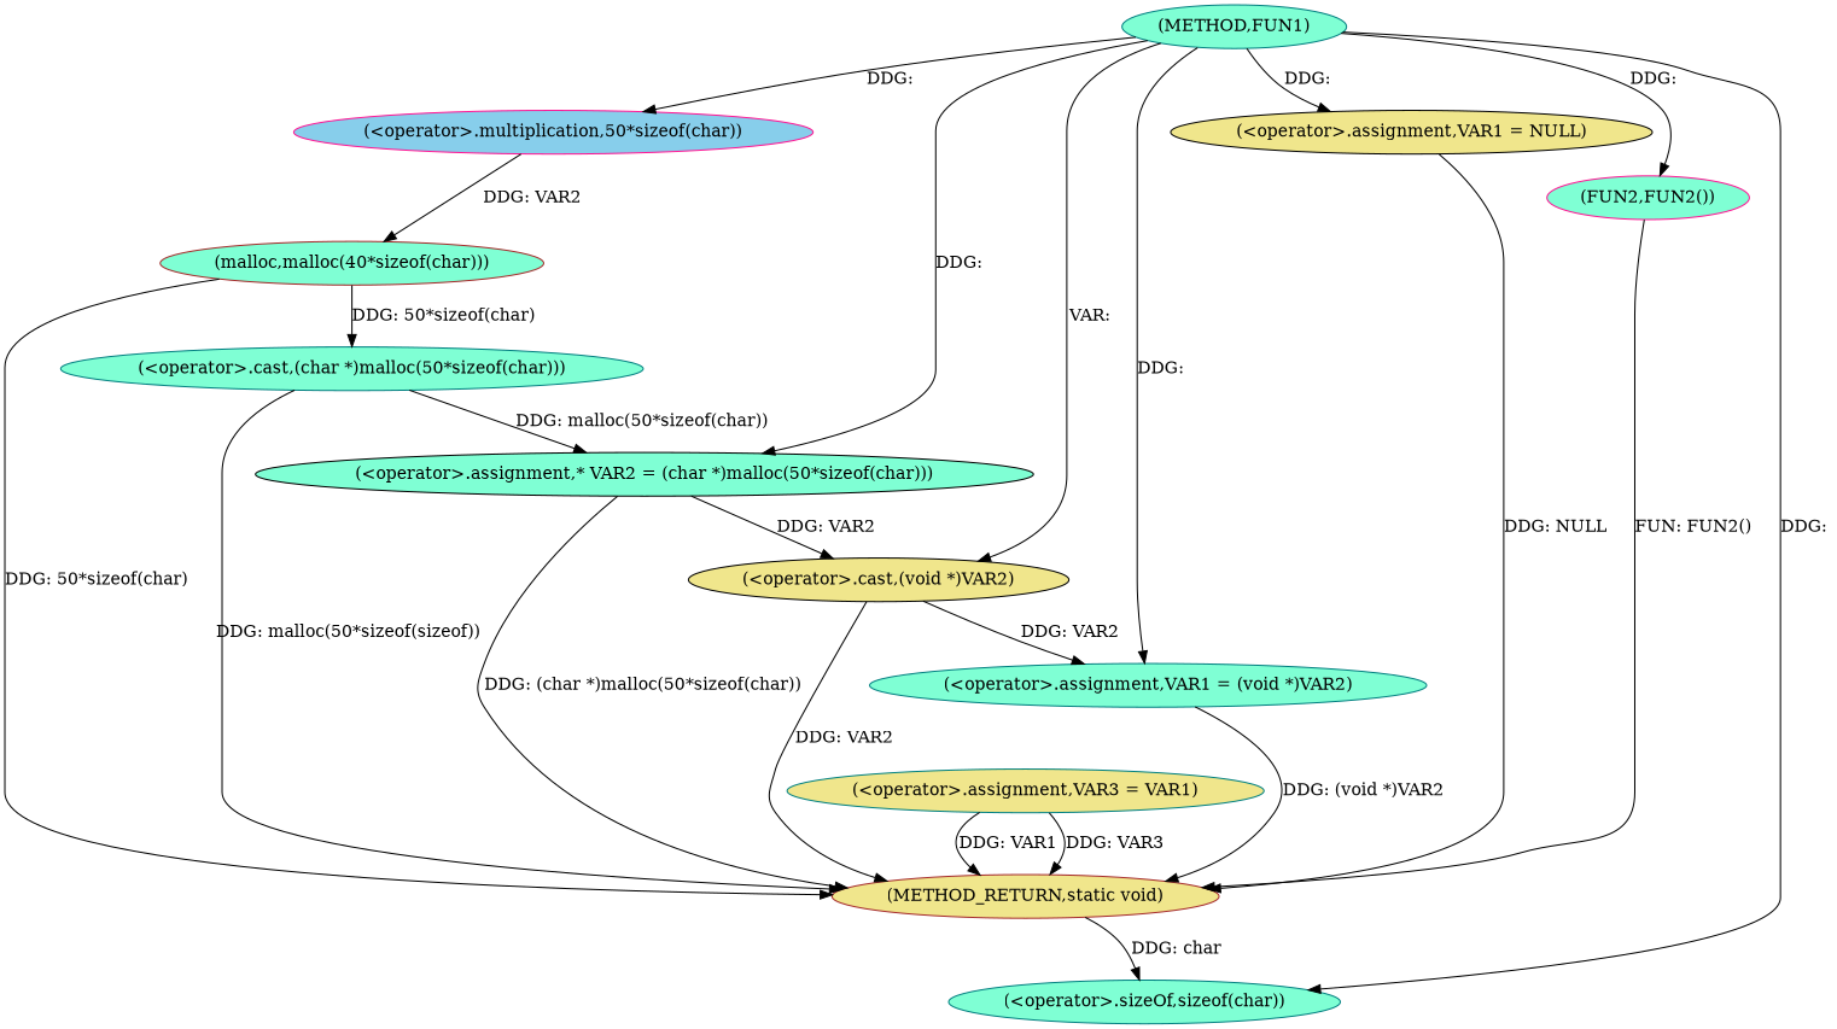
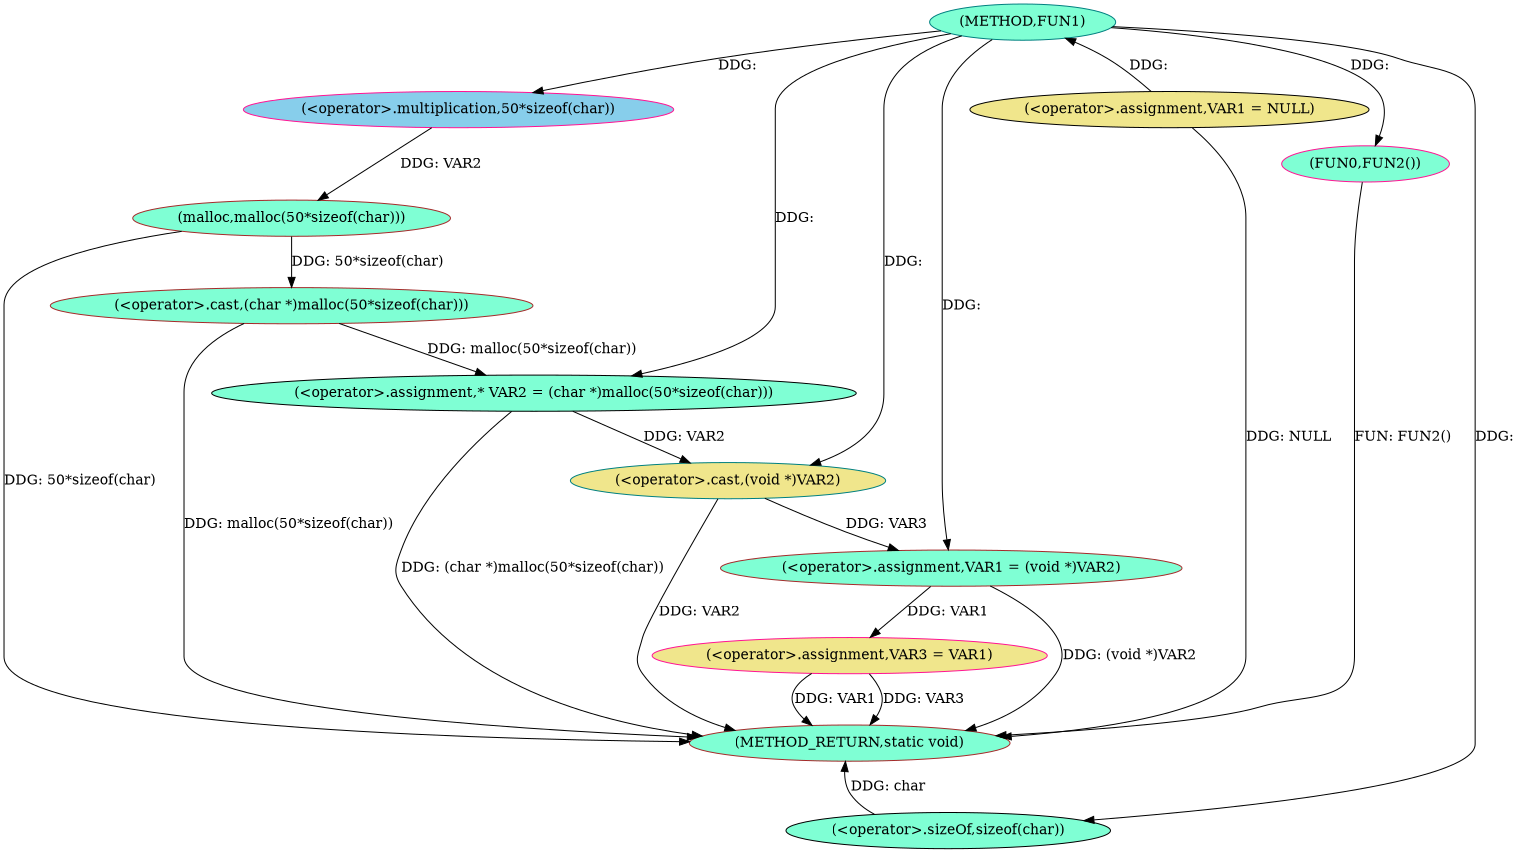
  digraph {
    node [color=teal fillcolor=aquamarine style=filled]
    n1 [label="(METHOD,FUN1)"]
    n2 [color=black fillcolor=khaki label="(<operator>.assignment,VAR1 = NULL)"]
    n3 [color=black label="(<operator>.assignment,* VAR2 = (char *)malloc(50*sizeof(char)))"]
    n4 [color=deeppink fillcolor=skyblue label="(<operator>.multiplication,50*sizeof(char))"]
-   n5 [label="(<operator>.sizeOf,sizeof(char))"]
-   n6 [label="(<operator>.assignment,VAR1 = (void *)VAR2)"]
-   n7 [color=black fillcolor=khaki label="(<operator>.cast,(void *)VAR2)"]
-   n8 [color=deeppink label="(FUN2,FUN2())"]
-   n9 [color=brown fillcolor=khaki label="(METHOD_RETURN,static void)"]
-   n10 [color=brown label="(malloc,malloc(40*sizeof(char)))"]
-   n11 [fillcolor=khaki label="(<operator>.assignment,VAR3 = VAR1)"]
-   n12 [label="(<operator>.cast,(char *)malloc(50*sizeof(char)))"]
-   n1 -> n2 [label="DDG: "]
+   n5 [color=black label="(<operator>.sizeOf,sizeof(char))"]
+   n6 [color=brown label="(<operator>.assignment,VAR1 = (void *)VAR2)"]
+   n7 [fillcolor=khaki label="(<operator>.cast,(void *)VAR2)"]
+   n8 [color=deeppink label="(FUN0,FUN2())"]
+   n9 [color=brown label="(METHOD_RETURN,static void)"]
+   n10 [color=brown label="(malloc,malloc(50*sizeof(char)))"]
+   n11 [color=deeppink fillcolor=khaki label="(<operator>.assignment,VAR3 = VAR1)"]
+   n12 [color=brown label="(<operator>.cast,(char *)malloc(50*sizeof(char)))"]
+   n2 -> n1 [label="DDG: "]
    n1 -> n3 [label="DDG: "]
    n1 -> n4 [label="DDG: "]
    n1 -> n5 [label="DDG: "]
    n1 -> n6 [label="DDG: "]
-   n1 -> n7 [label="VAR: "]
+   n1 -> n7 [label="DDG: "]
    n1 -> n8 [label="DDG: "]
    n2 -> n9 [label="DDG: NULL"]
    n3 -> n7 [label="DDG: VAR2"]
    n3 -> n9 [label="DDG: (char *)malloc(50*sizeof(char))"]
    n4 -> n10 [label="DDG: VAR2"]
-   n9 -> n5 [label="DDG: char"]
+   n5 -> n9 [label="DDG: char"]
    n6 -> n9 [label="DDG: (void *)VAR2"]
-   n7 -> n6 [label="DDG: VAR2"]
+   n6 -> n11 [label="DDG: VAR1"]
+   n7 -> n6 [label="DDG: VAR3"]
    n7 -> n9 [label="DDG: VAR2"]
    n8 -> n9 [label="FUN: FUN2()"]
    n10 -> n9 [label="DDG: 50*sizeof(char)"]
    n10 -> n12 [label="DDG: 50*sizeof(char)"]
    n11 -> n9 [label="DDG: VAR3"]
    n11 -> n9 [label="DDG: VAR1"]
    n12 -> n3 [label="DDG: malloc(50*sizeof(char))"]
-   n12 -> n9 [label="DDG: malloc(50*sizeof(sizeof))"]
+   n12 -> n9 [label="DDG: malloc(50*sizeof(char))"]
  }
